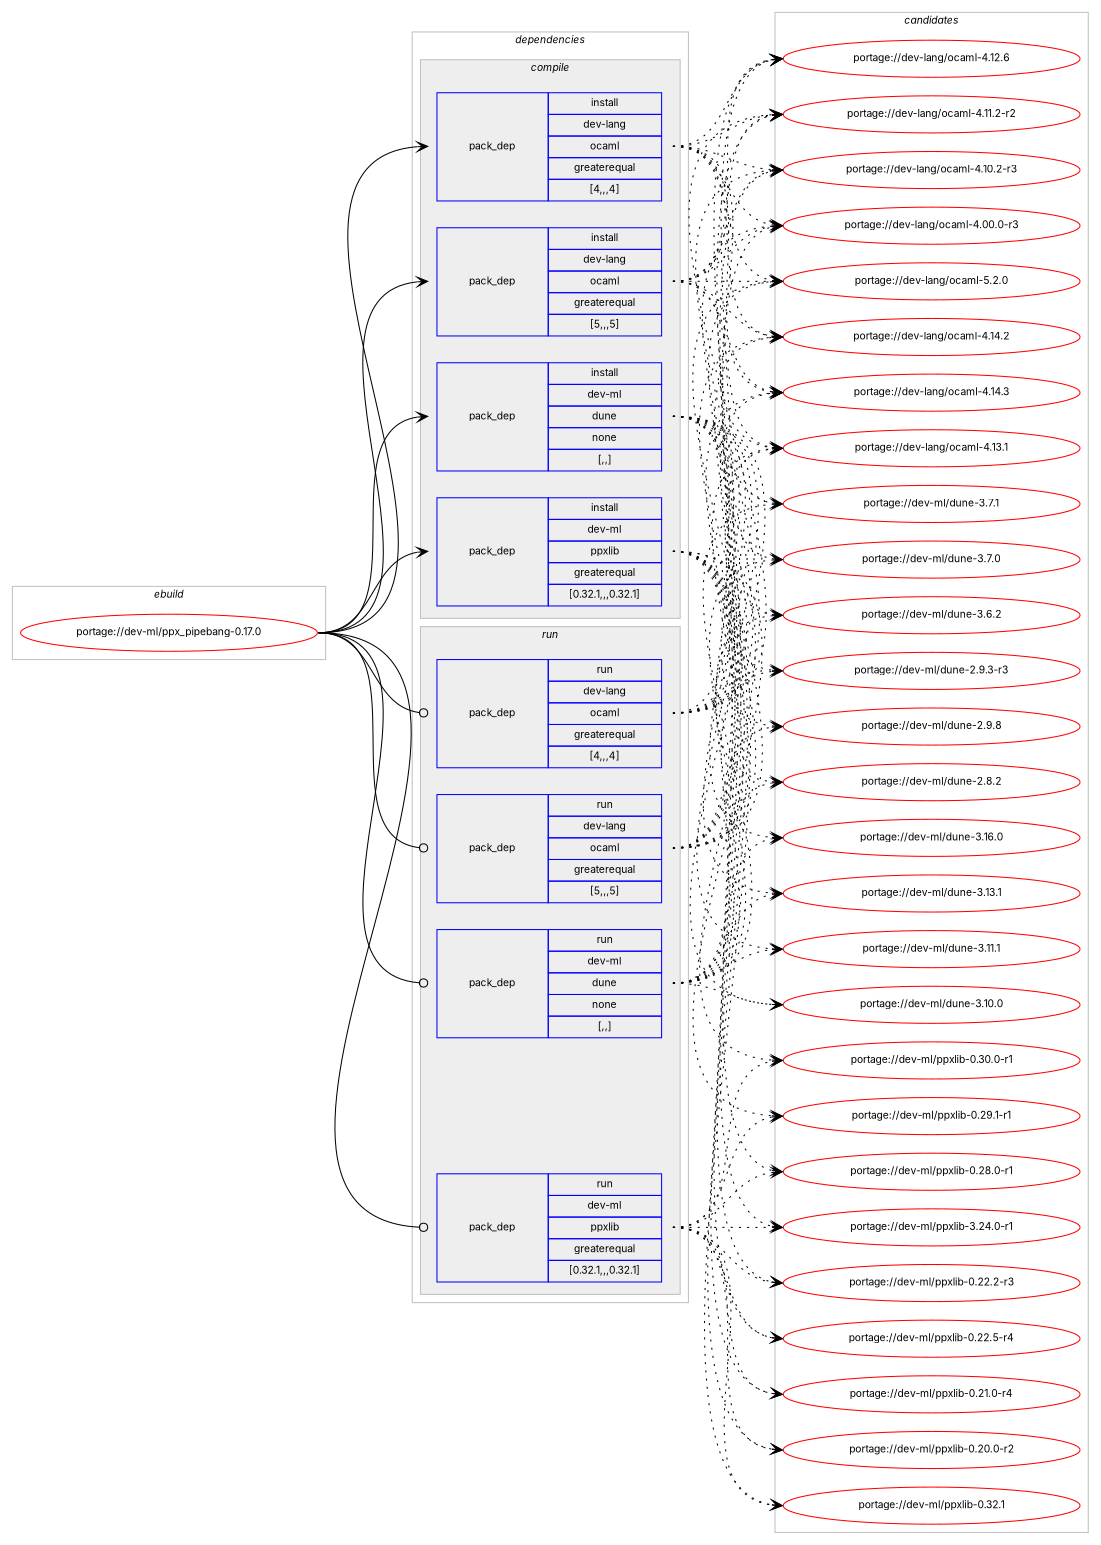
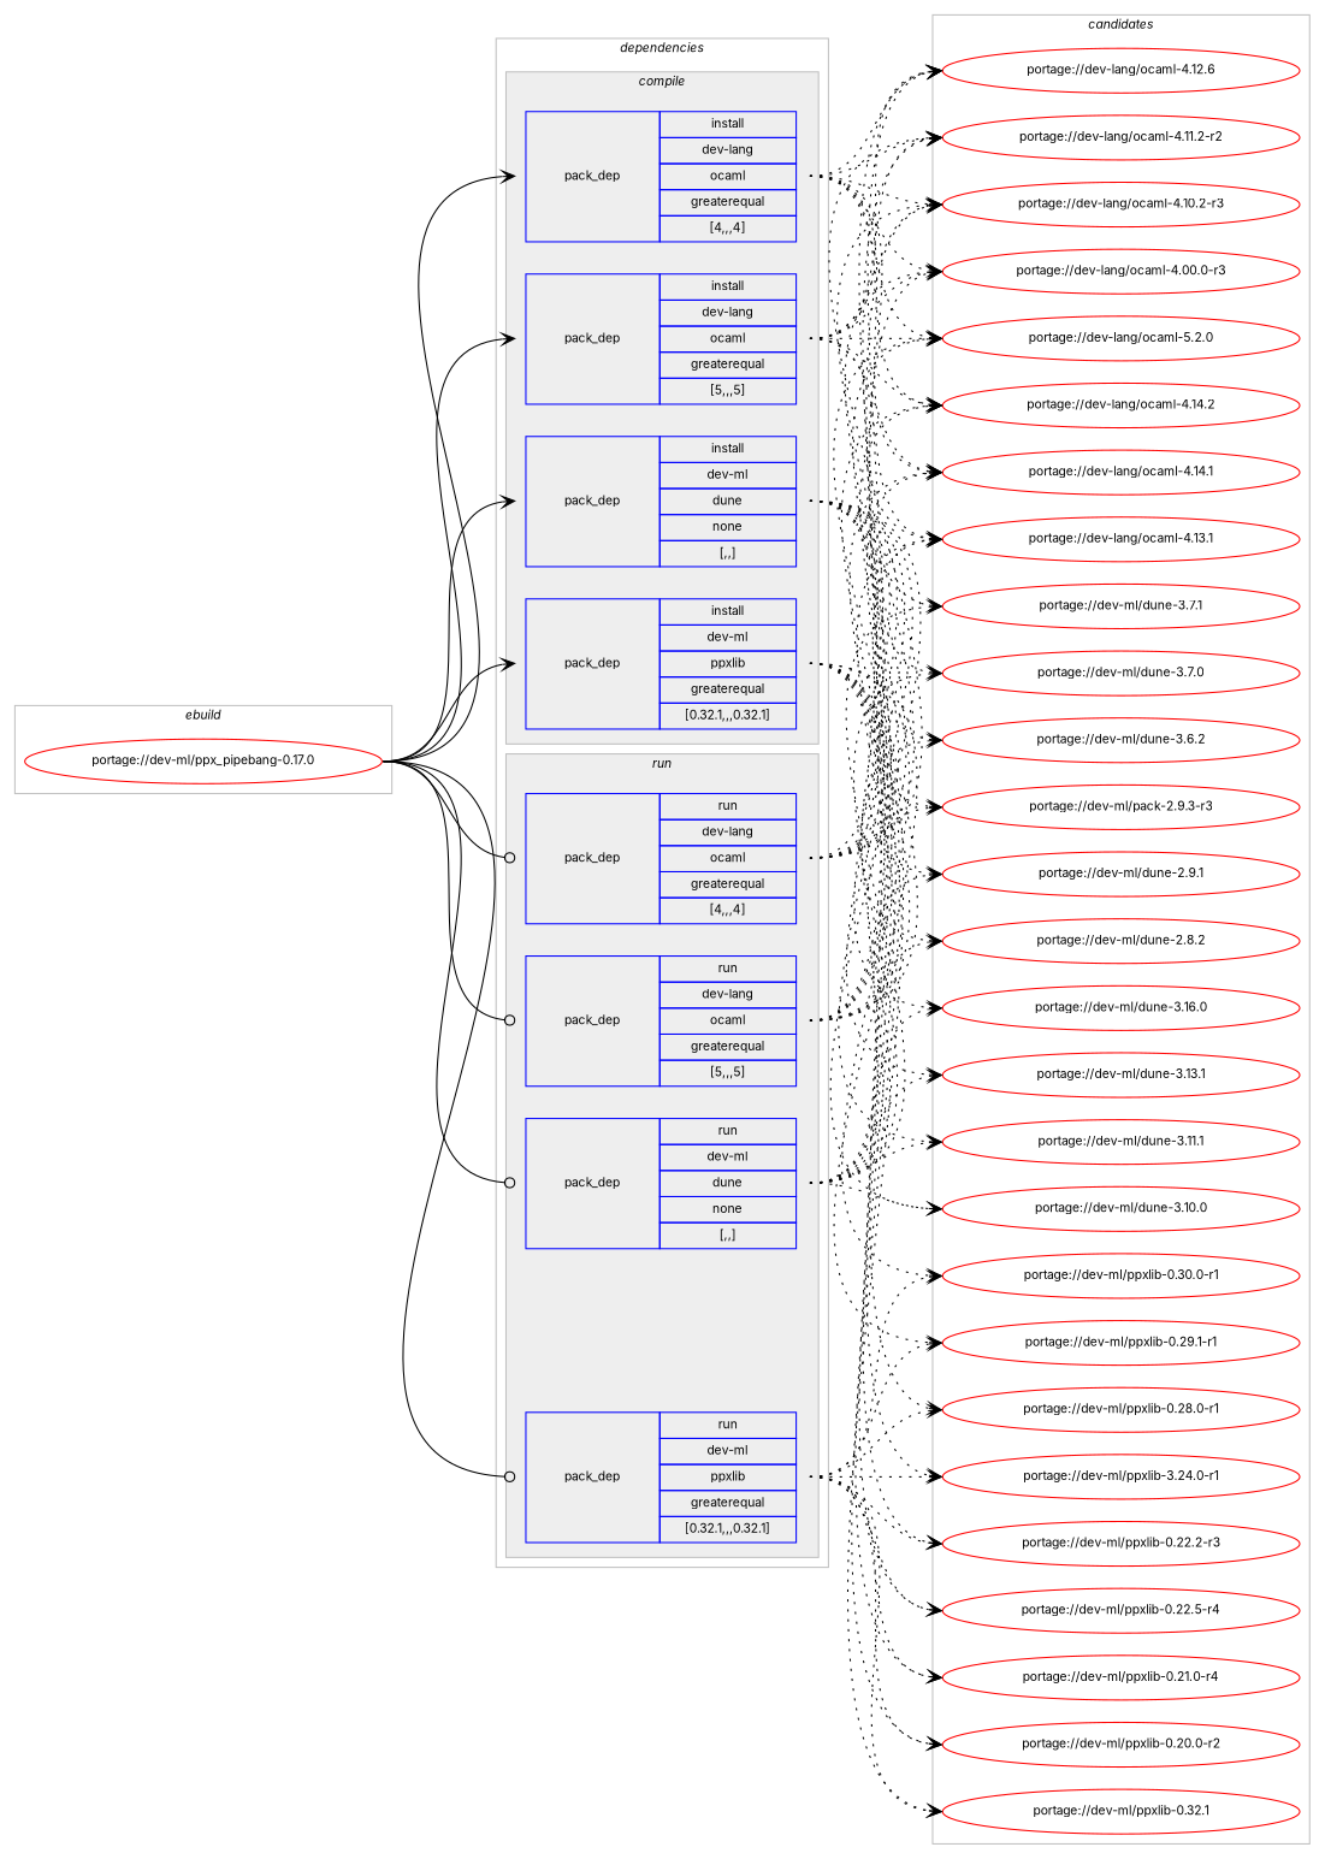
  digraph {
    compound=true
    concentrate=true
    fontname=Inter
    fontsize=10
    newrank=true
    rankdir=LR
    ranksep=1.5
    node [color=red fontname=Inter fontsize=10]
    edge [arrowhead=vee fontname=Inter headport=w style=dotted tailport=e weight=100]
    n1 [label="portage://dev-ml/ppx_pipebang-0.17.0" width=4]
    n2 [color=blue label=<<TABLE BORDER="0" CELLBORDER="1" CELLSPACING="0" CELLPADDING="4" WIDTH="220"><TR><TD ROWSPAN="6" CELLPADDING="30">pack_dep</TD></TR><TR><TD WIDTH="110">install</TD></TR><TR><TD>dev-lang</TD></TR><TR><TD>ocaml</TD></TR><TR><TD>greaterequal</TD></TR><TR><TD>[4,,,4]</TD></TR></TABLE>> shape=none]
    n3 [color=blue label=<<TABLE BORDER="0" CELLBORDER="1" CELLSPACING="0" CELLPADDING="4" WIDTH="220"><TR><TD ROWSPAN="6" CELLPADDING="30">pack_dep</TD></TR><TR><TD WIDTH="110">install</TD></TR><TR><TD>dev-lang</TD></TR><TR><TD>ocaml</TD></TR><TR><TD>greaterequal</TD></TR><TR><TD>[5,,,5]</TD></TR></TABLE>> shape=none]
    n4 [color=blue label=<<TABLE BORDER="0" CELLBORDER="1" CELLSPACING="0" CELLPADDING="4" WIDTH="220"><TR><TD ROWSPAN="6" CELLPADDING="30">pack_dep</TD></TR><TR><TD WIDTH="110">install</TD></TR><TR><TD>dev-ml</TD></TR><TR><TD>dune</TD></TR><TR><TD>none</TD></TR><TR><TD>[,,]</TD></TR></TABLE>> shape=none]
    n5 [color=blue label=<<TABLE BORDER="0" CELLBORDER="1" CELLSPACING="0" CELLPADDING="4" WIDTH="220"><TR><TD ROWSPAN="6" CELLPADDING="30">pack_dep</TD></TR><TR><TD WIDTH="110">install</TD></TR><TR><TD>dev-ml</TD></TR><TR><TD>ppxlib</TD></TR><TR><TD>greaterequal</TD></TR><TR><TD>[0.32.1,,,0.32.1]</TD></TR></TABLE>> shape=none]
    n6 [color=blue label=<<TABLE BORDER="0" CELLBORDER="1" CELLSPACING="0" CELLPADDING="4" WIDTH="220"><TR><TD ROWSPAN="6" CELLPADDING="30">pack_dep</TD></TR><TR><TD WIDTH="110">run</TD></TR><TR><TD>dev-lang</TD></TR><TR><TD>ocaml</TD></TR><TR><TD>greaterequal</TD></TR><TR><TD>[4,,,4]</TD></TR></TABLE>> shape=none]
    n7 [color=blue label=<<TABLE BORDER="0" CELLBORDER="1" CELLSPACING="0" CELLPADDING="4" WIDTH="220"><TR><TD ROWSPAN="6" CELLPADDING="30">pack_dep</TD></TR><TR><TD WIDTH="110">run</TD></TR><TR><TD>dev-lang</TD></TR><TR><TD>ocaml</TD></TR><TR><TD>greaterequal</TD></TR><TR><TD>[5,,,5]</TD></TR></TABLE>> shape=none]
    n8 [color=blue label=<<TABLE BORDER="0" CELLBORDER="1" CELLSPACING="0" CELLPADDING="4" WIDTH="220"><TR><TD ROWSPAN="6" CELLPADDING="30">pack_dep</TD></TR><TR><TD WIDTH="110">run</TD></TR><TR><TD>dev-ml</TD></TR><TR><TD>dune</TD></TR><TR><TD>none</TD></TR><TR><TD>[,,]</TD></TR></TABLE>> shape=none]
    n9 [color=blue label=<<TABLE BORDER="0" CELLBORDER="1" CELLSPACING="0" CELLPADDING="4" WIDTH="220"><TR><TD ROWSPAN="6" CELLPADDING="30">pack_dep</TD></TR><TR><TD WIDTH="110">run</TD></TR><TR><TD>dev-ml</TD></TR><TR><TD>ppxlib</TD></TR><TR><TD>greaterequal</TD></TR><TR><TD>[0.32.1,,,0.32.1]</TD></TR></TABLE>> shape=none]
    n10 [label="portage://dev-lang/ocaml-5.2.0" width=4]
    n11 [label="portage://dev-lang/ocaml-4.14.2" width=4]
-   n12 [label="portage://dev-lang/ocaml-4.14.3" width=4]
+   n12 [label="portage://dev-lang/ocaml-4.14.1" width=4]
    n13 [label="portage://dev-lang/ocaml-4.13.1" width=4]
    n14 [label="portage://dev-lang/ocaml-4.12.6" width=4]
    n15 [label="portage://dev-lang/ocaml-4.11.2-r2" width=4]
    n16 [label="portage://dev-lang/ocaml-4.10.2-r3" width=4]
    n17 [label="portage://dev-lang/ocaml-4.00.0-r3" width=4]
    n18 [label="portage://dev-ml/dune-3.16.0" width=4]
    n19 [label="portage://dev-ml/dune-3.13.1" width=4]
    n20 [label="portage://dev-ml/dune-3.11.1" width=4]
    n21 [label="portage://dev-ml/dune-3.10.0" width=4]
    n22 [label="portage://dev-ml/dune-3.7.1" width=4]
    n23 [label="portage://dev-ml/dune-3.7.0" width=4]
    n24 [label="portage://dev-ml/dune-3.6.2" width=4]
-   n25 [label="portage://dev-ml/dune-2.9.3-r3" width=4]
-   n26 [label="portage://dev-ml/dune-2.9.8" width=4]
+   n25 [label="portage://dev-ml/pack-2.9.3-r3" width=4]
+   n26 [label="portage://dev-ml/dune-2.9.1" width=4]
    n27 [label="portage://dev-ml/dune-2.8.2" width=4]
    n28 [label="portage://dev-ml/ppxlib-0.32.1" width=4]
    n29 [label="portage://dev-ml/ppxlib-0.30.0-r1" width=4]
    n30 [label="portage://dev-ml/ppxlib-0.29.1-r1" width=4]
    n31 [label="portage://dev-ml/ppxlib-0.28.0-r1" width=4]
    n32 [label="portage://dev-ml/ppxlib-3.24.0-r1" width=4]
    n33 [label="portage://dev-ml/ppxlib-0.22.2-r3" width=4]
    n34 [label="portage://dev-ml/ppxlib-0.22.5-r4" width=4]
    n35 [label="portage://dev-ml/ppxlib-0.21.0-r4" width=4]
    n36 [label="portage://dev-ml/ppxlib-0.20.0-r2" width=4]
    subgraph cluster_1 {
      color=gray
      label=<<i>ebuild</i>>
      n1
    }
    subgraph cluster_2 {
      color=gray
      label=<<i>dependencies</i>>
      subgraph cluster_3 {
        color=gray
        fillcolor="#eeeeee"
        label=<<i>compile</i>>
        style=filled
        subgraph sub_4 {
          color=gray
          fillcolor="#eeeeee"
          label=<<i>compile</i>>
          style=filled
          n2
        }
        subgraph sub_5 {
          color=gray
          fillcolor="#eeeeee"
          label=<<i>compile</i>>
          style=filled
          n3
        }
        subgraph sub_6 {
          color=gray
          fillcolor="#eeeeee"
          label=<<i>compile</i>>
          style=filled
          n4
        }
        subgraph sub_7 {
          color=gray
          fillcolor="#eeeeee"
          label=<<i>compile</i>>
          style=filled
          n5
        }
      }
      subgraph cluster_8 {
        color=gray
        fillcolor="#eeeeee"
        label=<<i>compile and run</i>>
        style=filled
      }
      subgraph cluster_9 {
        color=gray
        fillcolor="#eeeeee"
        label=<<i>run</i>>
        style=filled
        subgraph sub_10 {
          color=gray
          fillcolor="#eeeeee"
          label=<<i>run</i>>
          style=filled
          n6
        }
        subgraph sub_11 {
          color=gray
          fillcolor="#eeeeee"
          label=<<i>run</i>>
          style=filled
          n7
        }
        subgraph sub_12 {
          color=gray
          fillcolor="#eeeeee"
          label=<<i>run</i>>
          style=filled
          n8
        }
        subgraph sub_13 {
          color=gray
          fillcolor="#eeeeee"
          label=<<i>run</i>>
          style=filled
          n9
        }
      }
    }
    subgraph cluster_14 {
      color=gray
      label=<<i>candidates</i>>
      rank=same
      subgraph sub_15 {
        color=black
        label=<<i>candidates</i>>
        nodesep=1
        rank=same
        n10
        n11
        n12
        n13
        n14
        n15
        n16
        n17
      }
      subgraph sub_16 {
        color=black
        label=<<i>candidates</i>>
        nodesep=1
        rank=same
        n10
        n11
        n12
        n13
        n14
        n15
        n16
        n17
      }
      subgraph sub_17 {
        color=black
        label=<<i>candidates</i>>
        nodesep=1
        rank=same
        n18
        n19
        n20
        n21
        n22
        n23
        n24
        n25
        n26
        n27
      }
      subgraph sub_18 {
        color=black
        label=<<i>candidates</i>>
        nodesep=1
        rank=same
        n28
        n29
        n30
        n31
        n32
        n33
        n34
        n35
        n36
      }
      subgraph sub_19 {
        color=black
        label=<<i>candidates</i>>
        nodesep=1
        rank=same
        n10
        n11
        n12
        n13
        n14
        n15
        n16
        n17
      }
      subgraph sub_20 {
        color=black
        label=<<i>candidates</i>>
        nodesep=1
        rank=same
        n10
        n11
        n12
        n13
        n14
        n15
        n16
        n17
      }
      subgraph sub_21 {
        color=black
        label=<<i>candidates</i>>
        nodesep=1
        rank=same
        n28
        n29
        n30
        n31
        n32
        n33
        n34
        n35
        n36
      }
      subgraph sub_22 {
        color=black
        label=<<i>candidates</i>>
        nodesep=1
        rank=same
        n18
        n19
        n20
        n21
        n22
        n23
        n24
        n25
        n26
        n27
      }
    }
    n1 -> n2 [style=solid weight=20]
    n1 -> n3 [style=solid weight=20]
    n1 -> n4 [style=solid weight=20]
    n1 -> n5 [style=solid weight=20]
    n1 -> n6 [arrowhead=odot style=solid weight=20]
    n1 -> n7 [arrowhead=odot style=solid weight=20]
    n1 -> n8 [arrowhead=odot style=solid weight=20]
    n1 -> n9 [arrowhead=odot style=solid weight=20]
    n2 -> n10
    n2 -> n11
    n2 -> n12
    n2 -> n13
    n2 -> n14
    n2 -> n15
    n2 -> n16
    n2 -> n17
    n3 -> n10
    n3 -> n11
    n3 -> n12
    n3 -> n13
    n3 -> n14
    n3 -> n15
    n3 -> n16
    n3 -> n17
    n4 -> n18
    n4 -> n19
    n4 -> n20
    n4 -> n21
    n4 -> n22
    n4 -> n23
    n4 -> n24
    n4 -> n25
    n4 -> n26
    n4 -> n27
    n5 -> n28
    n5 -> n29
    n5 -> n30
    n5 -> n31
    n5 -> n32
    n5 -> n33
    n5 -> n34
    n5 -> n35
    n5 -> n36
    n6 -> n10
    n6 -> n11
    n6 -> n12
    n6 -> n13
    n6 -> n14
    n6 -> n15
    n6 -> n16
    n6 -> n17
    n7 -> n10
    n7 -> n11
    n7 -> n12
    n7 -> n13
    n7 -> n14
    n7 -> n15
    n7 -> n16
    n7 -> n17
    n8 -> n18
    n8 -> n19
    n8 -> n20
    n8 -> n21
    n8 -> n22
    n8 -> n23
    n8 -> n24
    n8 -> n25
    n8 -> n26
    n8 -> n27
    n9 -> n28
    n9 -> n29
    n9 -> n30
    n9 -> n31
    n9 -> n32
    n9 -> n33
    n9 -> n34
    n9 -> n35
    n9 -> n36
  }
